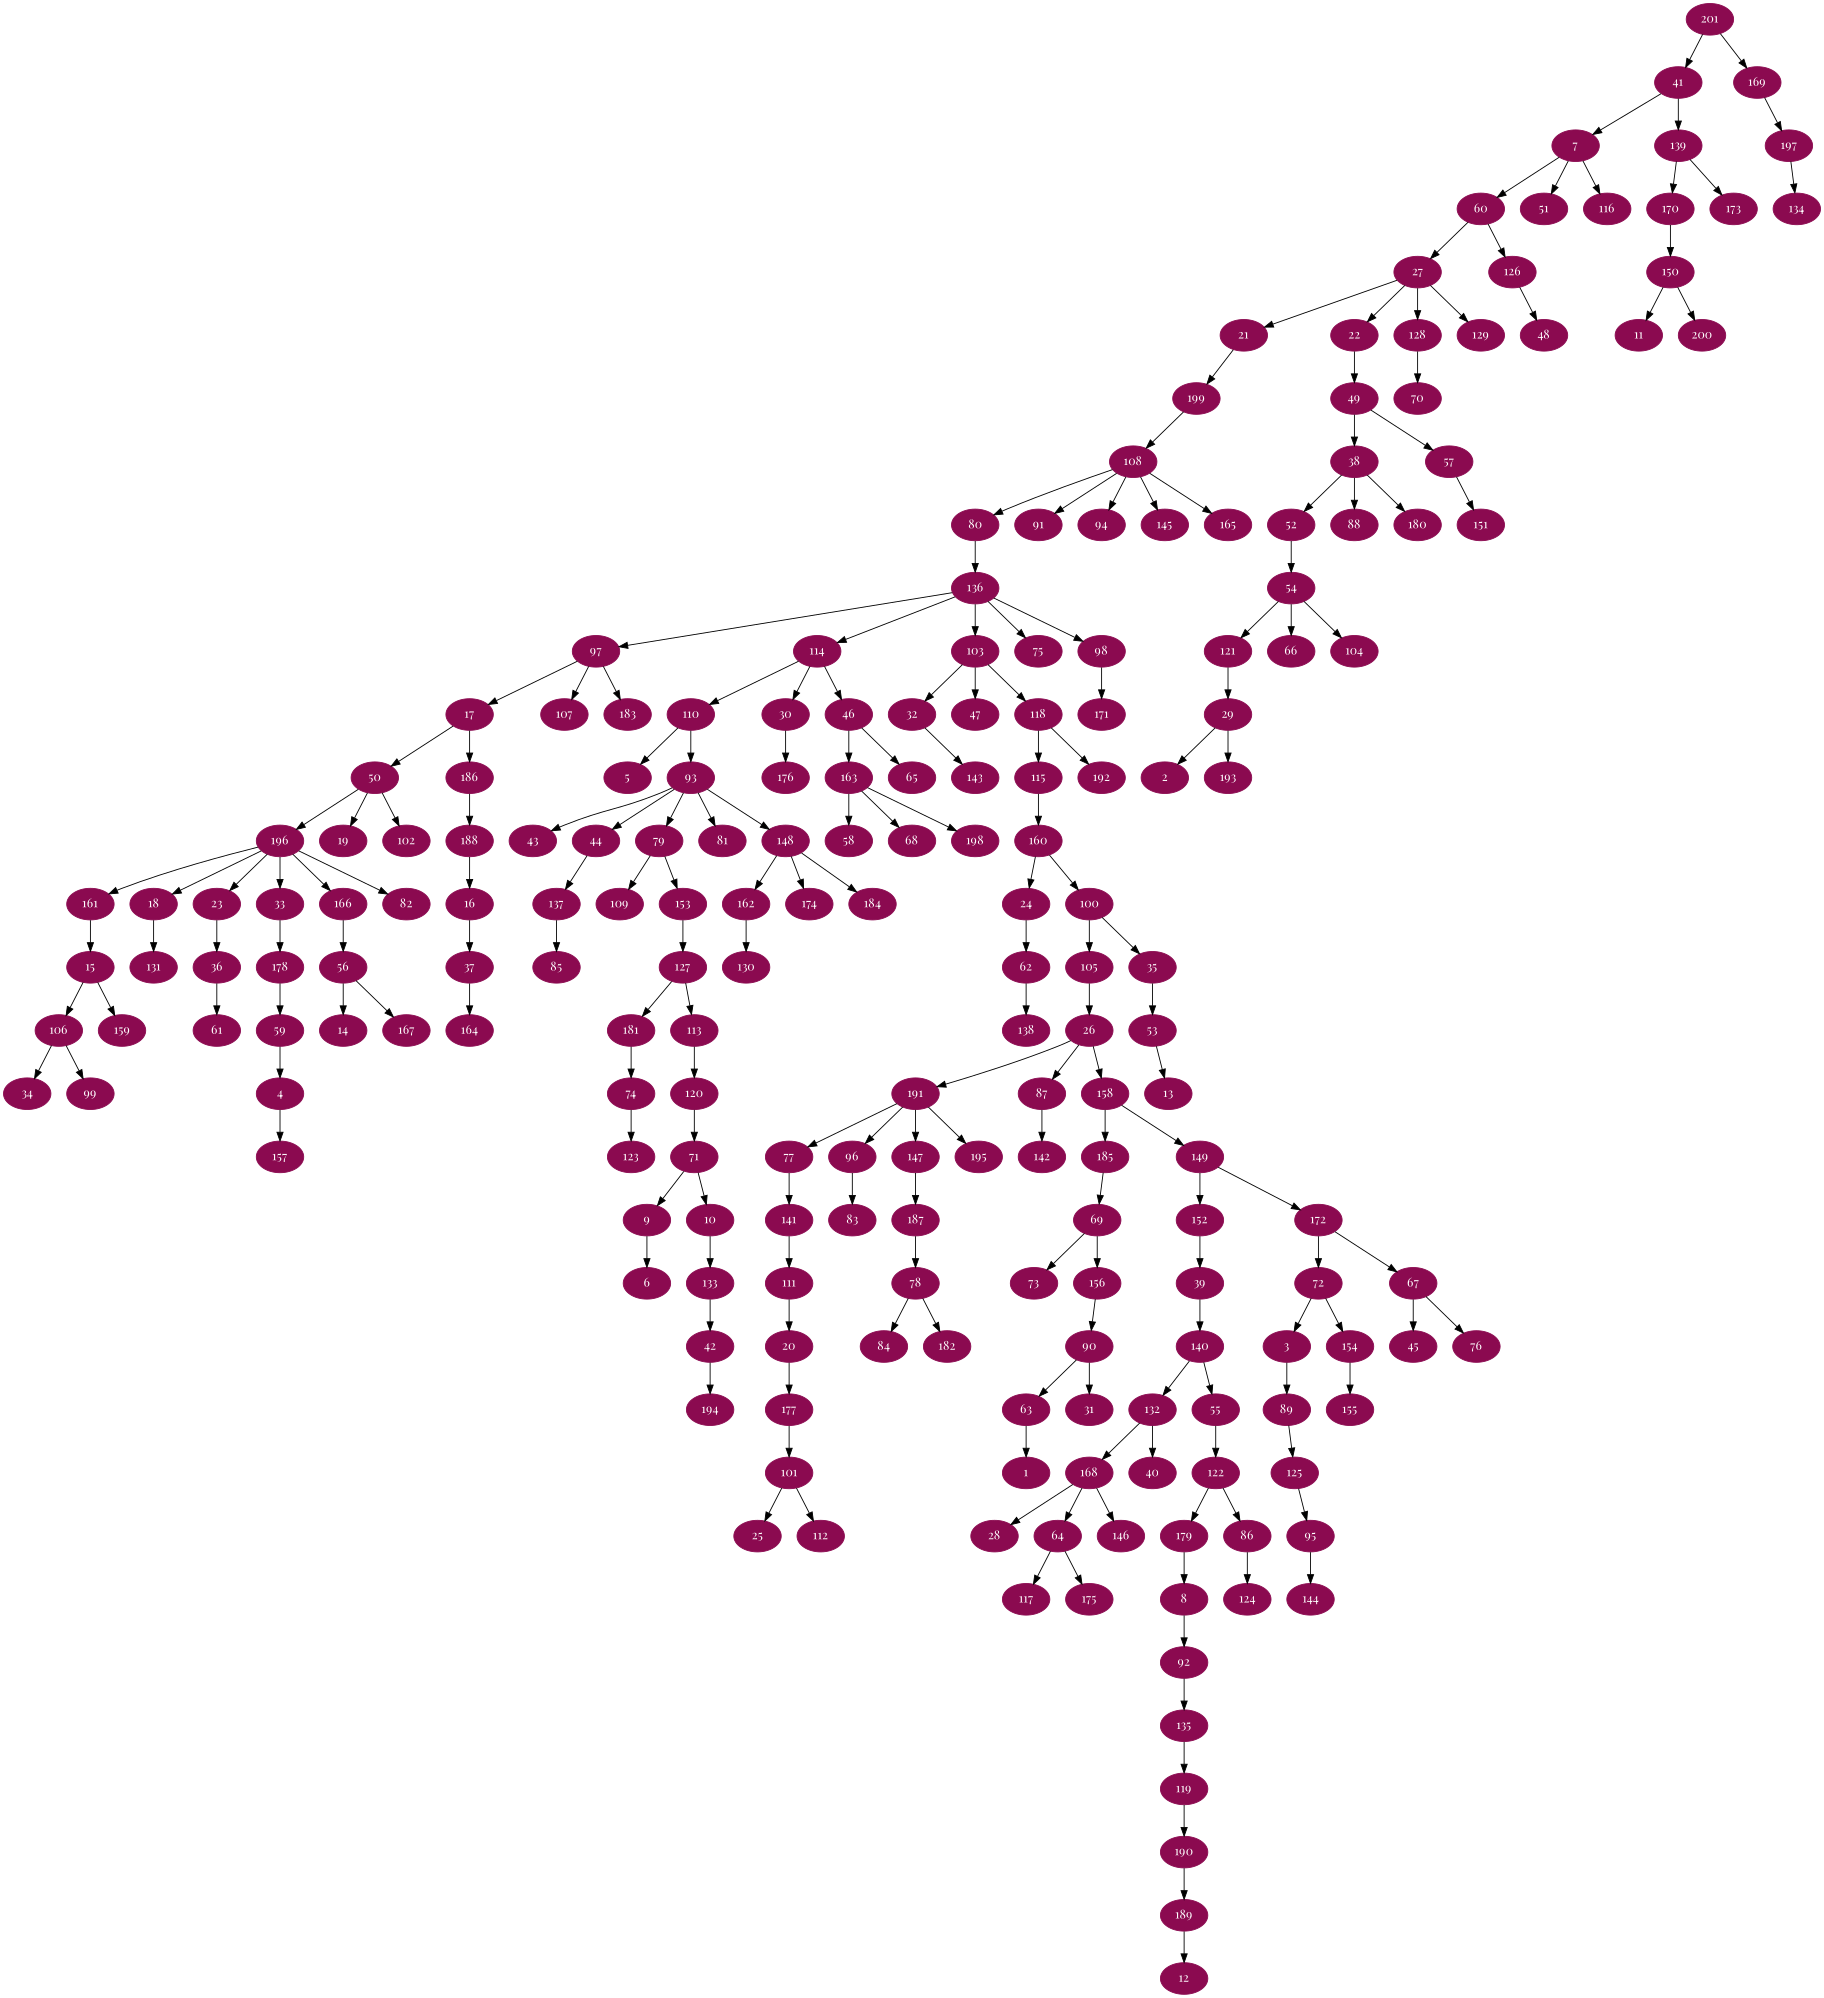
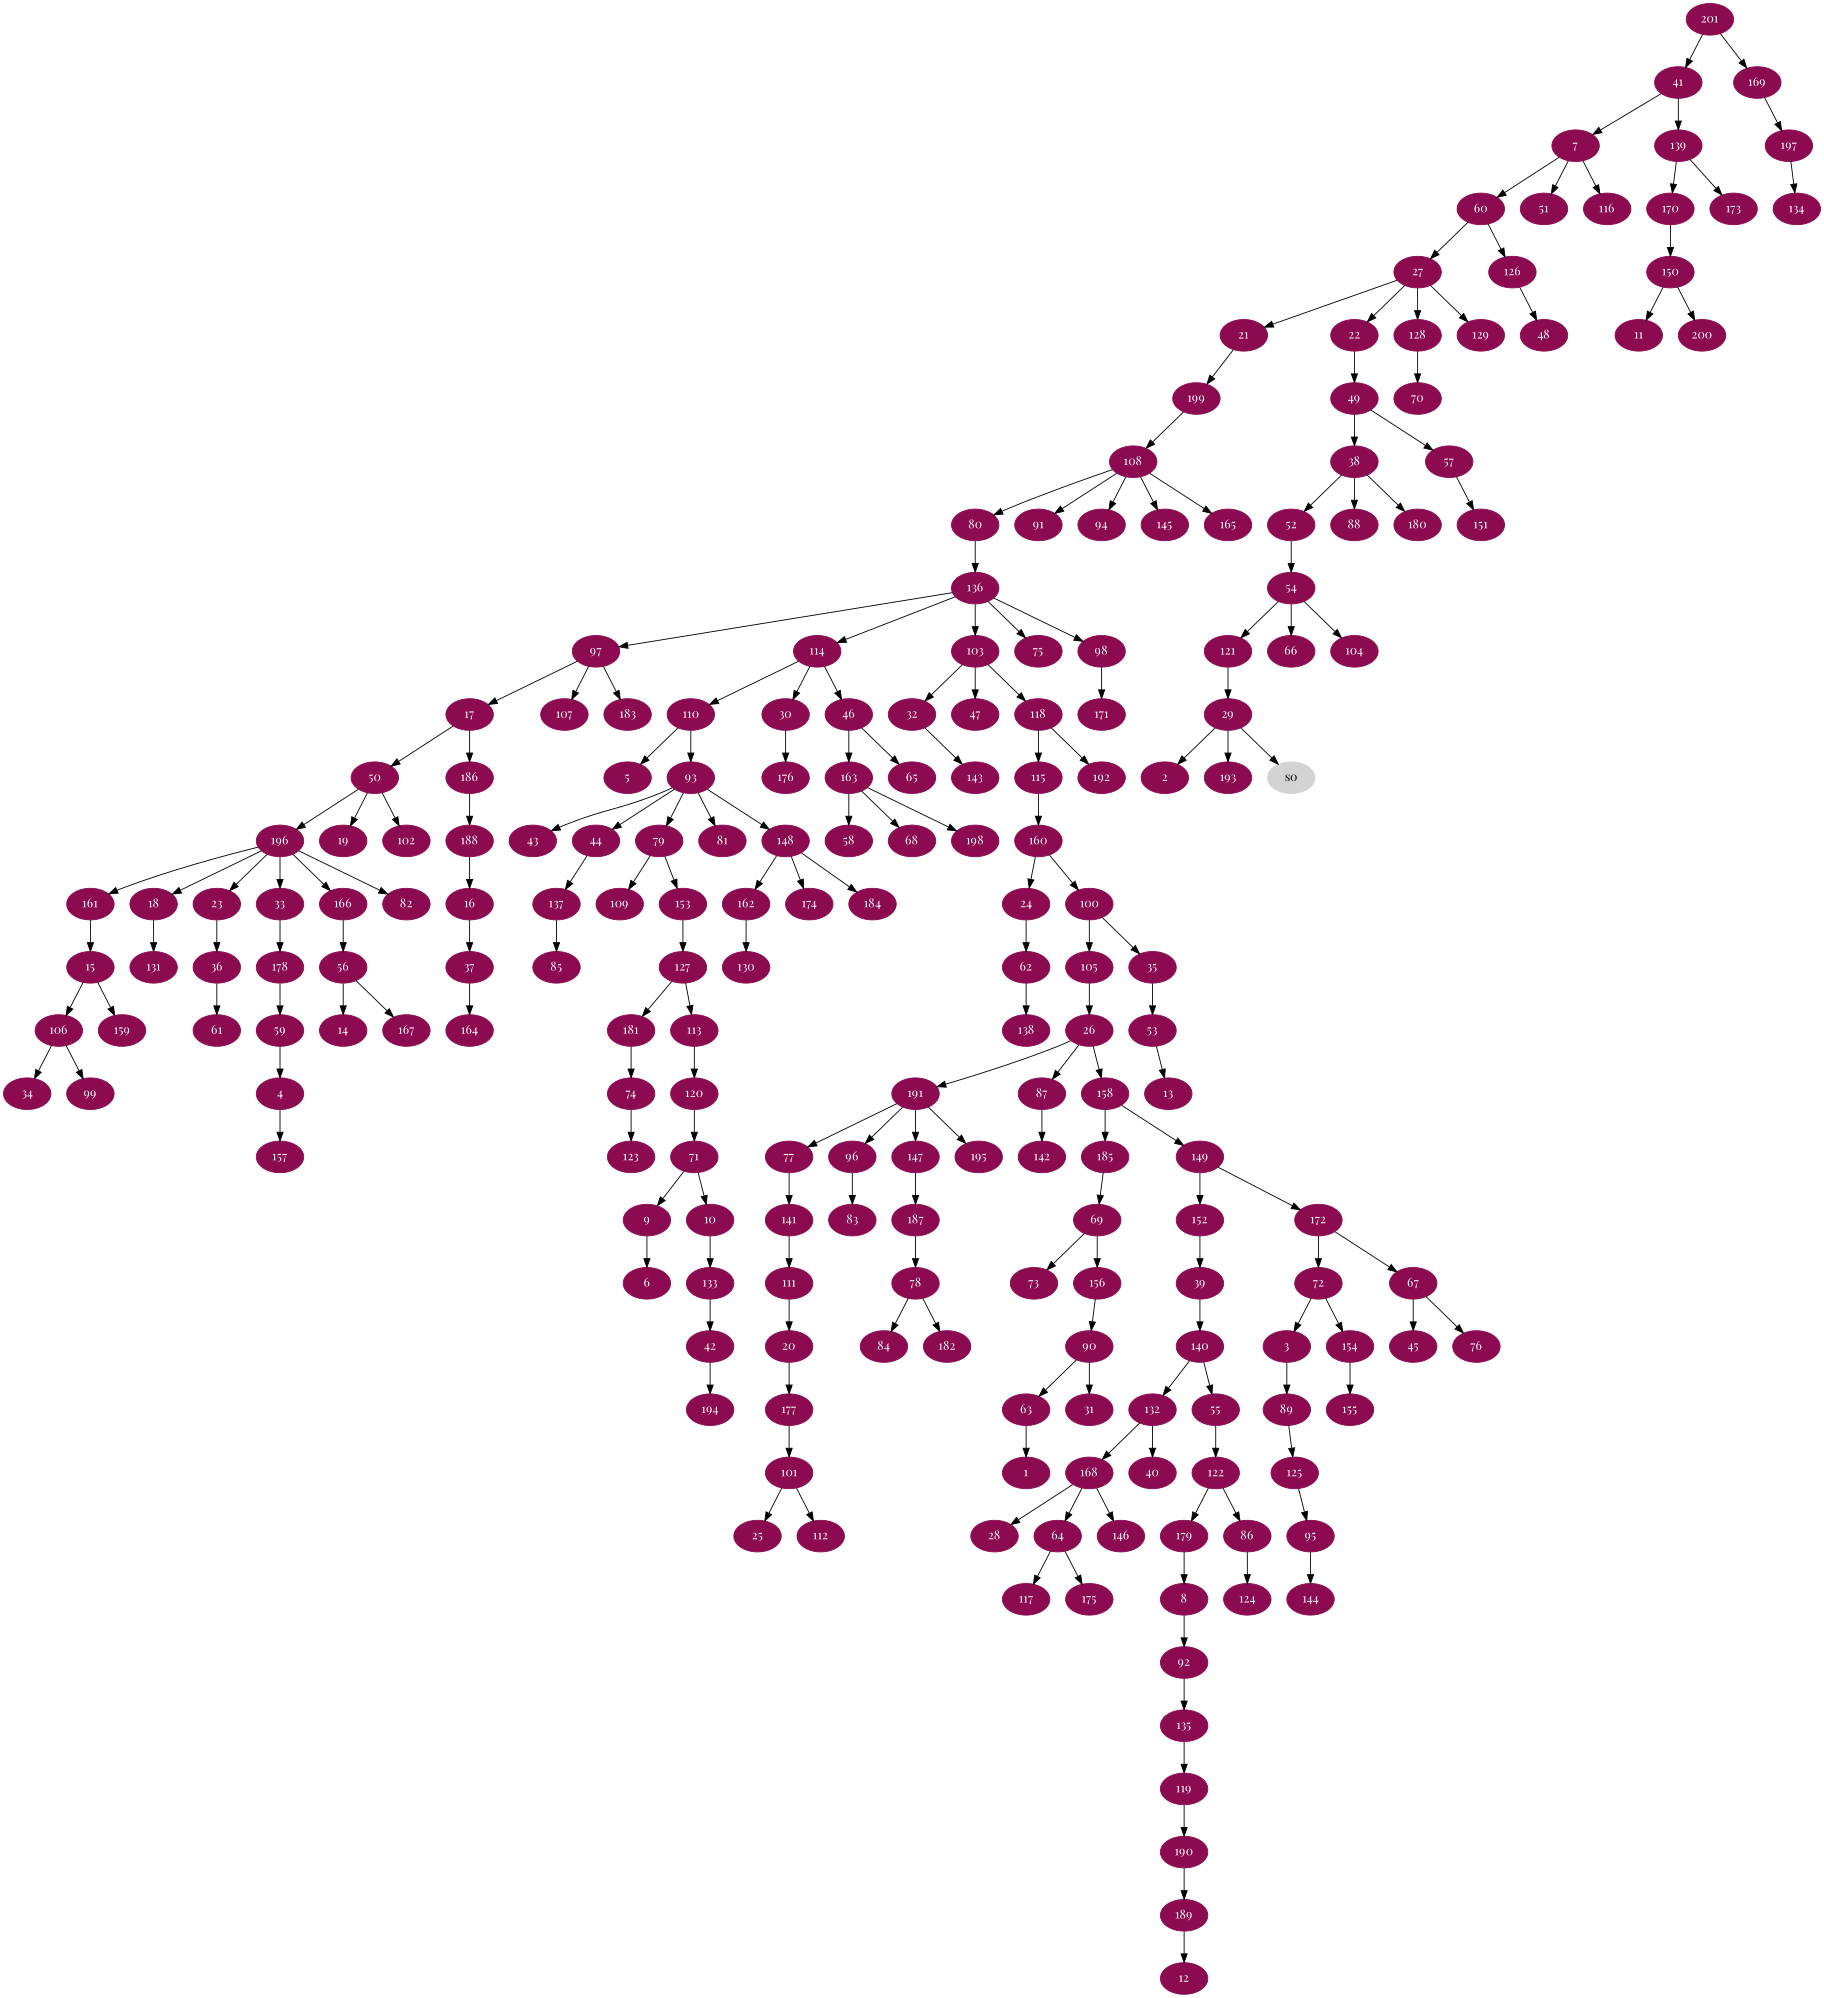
  digraph {
    fontname="Playfair Display"
    node [color=deeppink4 fontcolor=white style=filled fontname="Playfair Display"]
    edge [fontname="Playfair Display"]
    63
    1
    29
    2
    193
+   s0 [color=lightgrey fontcolor=black]
    72
    3
    154
    89
    59
    4
    157
    110
    5
    93
    9
    6
    41
    7
    139
    60
    51
    116
    179
    8
    92
    71
    10
    133
    150
    11
    200
    189
    12
    53
    13
    56
    14
    167
    161
    15
    106
    159
    188
    16
    37
    97
    17
    107
    183
    50
    186
    196
    18
    23
    33
    166
    82
    131
    19
    102
    111
    20
    177
    27
    21
    22
    128
    129
    199
    49
    36
    160
    24
    100
    62
    101
    25
    112
    105
    26
    191
    87
    158
    126
    168
    28
    64
    146
    121
    114
    30
    46
    176
    90
    31
    103
    32
    47
    118
    143
    178
    34
    99
    35
    61
    164
    38
    57
    52
    88
    180
    152
    39
    140
    132
    40
    201
    169
    42
    194
    43
    44
    79
    81
    148
    137
    67
    45
    76
    163
    65
    48
    54
    66
    104
    55
    122
    151
    58
    68
    198
    138
    117
    175
    172
    185
    69
    73
    156
    70
    120
    181
    74
    123
    136
    75
    98
    77
    96
    147
    195
    141
    187
    78
    84
    182
    109
    153
    108
    80
    91
    94
    145
    165
    83
    85
    86
    124
    142
    125
    135
    95
    144
    171
    127
    113
    115
    192
    119
    190
    162
    130
    197
    134
    170
    173
    174
    184
    149
    155
    63 -> 1
    29 -> 2
    29 -> 193
+   29 -> s0
    72 -> 3
    72 -> 154
    3 -> 89
    154 -> 155
    89 -> 125
    59 -> 4
    4 -> 157
    110 -> 5
    110 -> 93
    93 -> 43
    93 -> 44
    93 -> 79
    93 -> 81
    93 -> 148
    9 -> 6
    41 -> 7
    41 -> 139
    7 -> 60
    7 -> 51
    7 -> 116
    139 -> 170
    139 -> 173
    60 -> 27
    60 -> 126
    179 -> 8
    8 -> 92
    92 -> 135
    71 -> 9
    71 -> 10
    10 -> 133
    133 -> 42
    150 -> 11
    150 -> 200
    189 -> 12
    53 -> 13
    56 -> 14
    56 -> 167
    161 -> 15
    15 -> 106
    15 -> 159
    106 -> 34
    106 -> 99
    188 -> 16
    16 -> 37
    37 -> 164
    97 -> 17
    97 -> 107
    97 -> 183
    17 -> 50
    17 -> 186
    50 -> 196
    50 -> 19
    50 -> 102
    186 -> 188
    196 -> 161
    196 -> 18
    196 -> 23
    196 -> 33
    196 -> 166
    196 -> 82
    18 -> 131
    23 -> 36
    33 -> 178
    166 -> 56
    111 -> 20
    20 -> 177
    177 -> 101
    27 -> 21
    27 -> 22
    27 -> 128
    27 -> 129
    21 -> 199
    22 -> 49
    128 -> 70
    199 -> 108
    49 -> 38
    49 -> 57
    36 -> 61
    160 -> 24
    160 -> 100
    24 -> 62
    100 -> 105
    100 -> 35
    62 -> 138
    101 -> 25
    101 -> 112
    105 -> 26
    26 -> 191
    26 -> 87
    26 -> 158
    191 -> 77
    191 -> 96
    191 -> 147
    191 -> 195
    87 -> 142
    158 -> 185
    158 -> 149
    126 -> 48
    168 -> 28
    168 -> 64
    168 -> 146
    64 -> 117
    64 -> 175
    121 -> 29
    114 -> 110
    114 -> 30
    114 -> 46
    30 -> 176
    46 -> 163
    46 -> 65
    90 -> 63
    90 -> 31
    103 -> 32
    103 -> 47
    103 -> 118
    32 -> 143
    118 -> 115
    118 -> 192
    178 -> 59
    35 -> 53
    38 -> 52
    38 -> 88
    38 -> 180
    57 -> 151
    52 -> 54
    152 -> 39
    39 -> 140
    140 -> 132
    140 -> 55
    132 -> 168
    132 -> 40
    201 -> 41
    201 -> 169
    169 -> 197
    42 -> 194
    44 -> 137
    79 -> 109
    79 -> 153
    148 -> 162
    148 -> 174
    148 -> 184
    137 -> 85
    67 -> 45
    67 -> 76
    163 -> 58
    163 -> 68
    163 -> 198
    54 -> 121
    54 -> 66
    54 -> 104
    55 -> 122
    122 -> 179
    122 -> 86
    172 -> 72
    172 -> 67
    185 -> 69
    69 -> 73
    69 -> 156
    156 -> 90
    120 -> 71
    181 -> 74
    74 -> 123
    136 -> 97
    136 -> 114
    136 -> 103
    136 -> 75
    136 -> 98
    98 -> 171
    77 -> 141
    96 -> 83
    147 -> 187
    141 -> 111
    187 -> 78
    78 -> 84
    78 -> 182
    153 -> 127
    108 -> 80
    108 -> 91
    108 -> 94
    108 -> 145
    108 -> 165
    80 -> 136
    86 -> 124
    125 -> 95
    135 -> 119
    95 -> 144
    127 -> 181
    127 -> 113
    113 -> 120
    115 -> 160
    119 -> 190
    190 -> 189
    162 -> 130
    197 -> 134
    170 -> 150
    149 -> 152
    149 -> 172
  }
